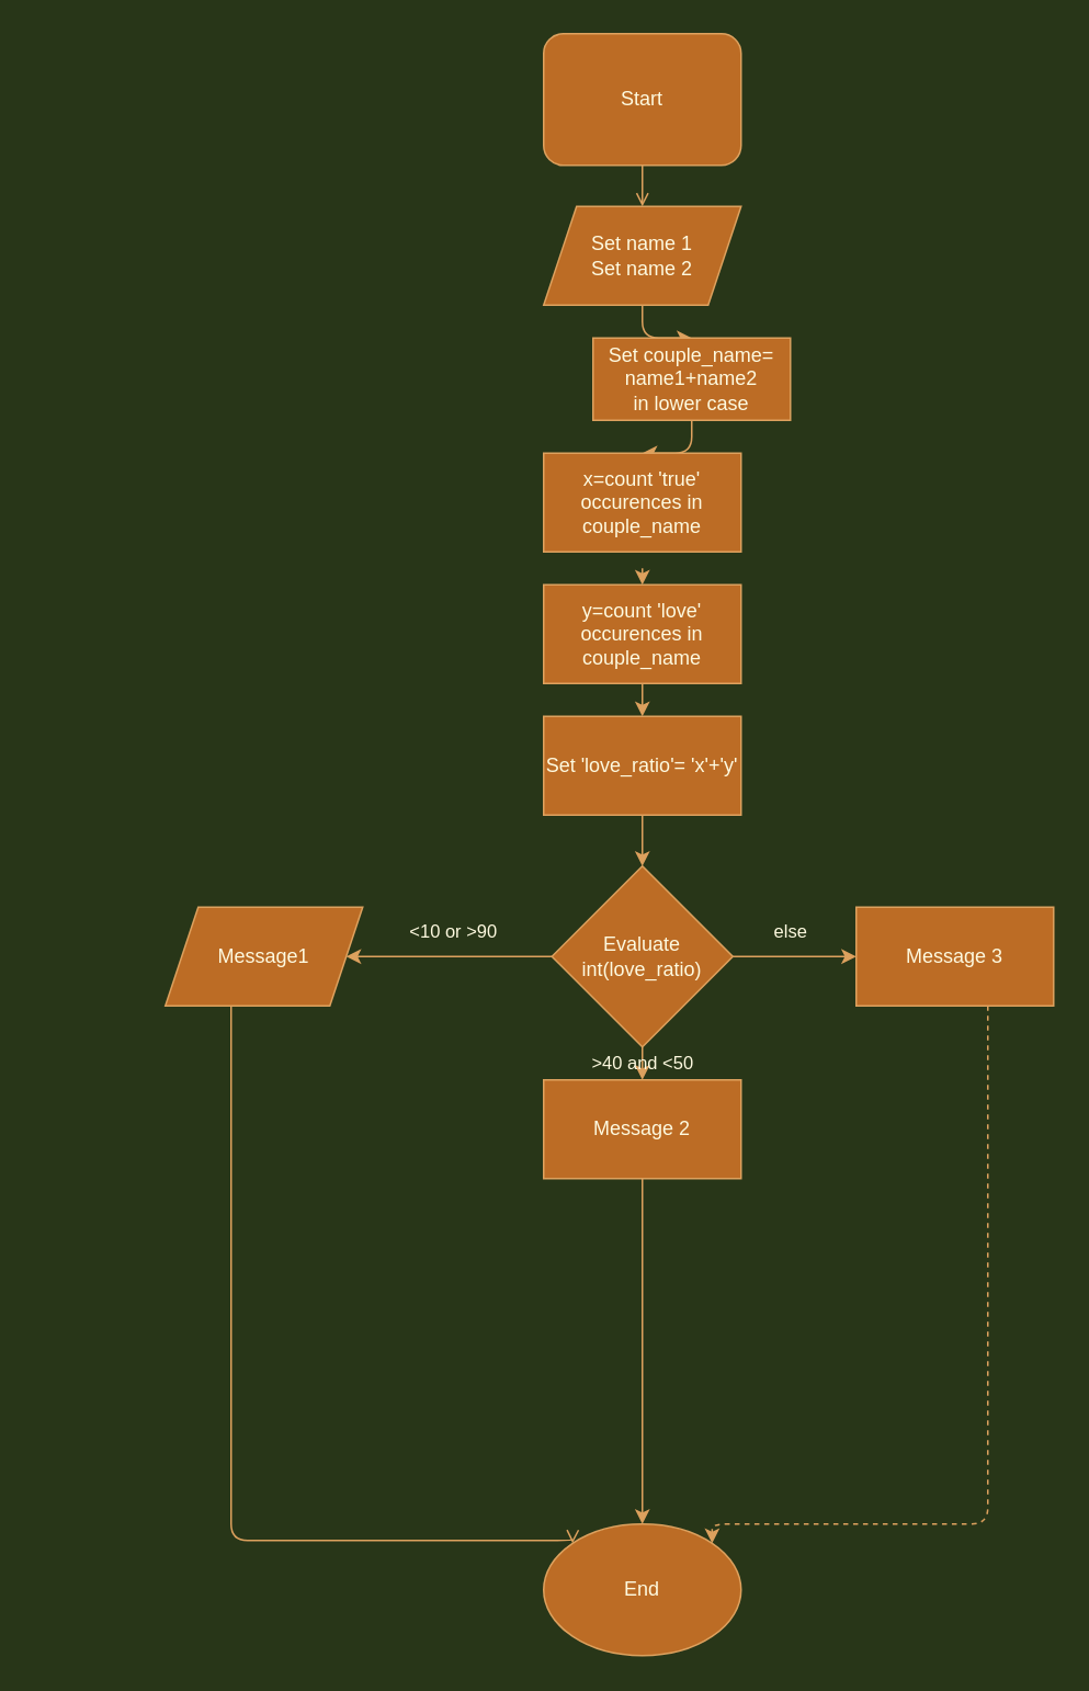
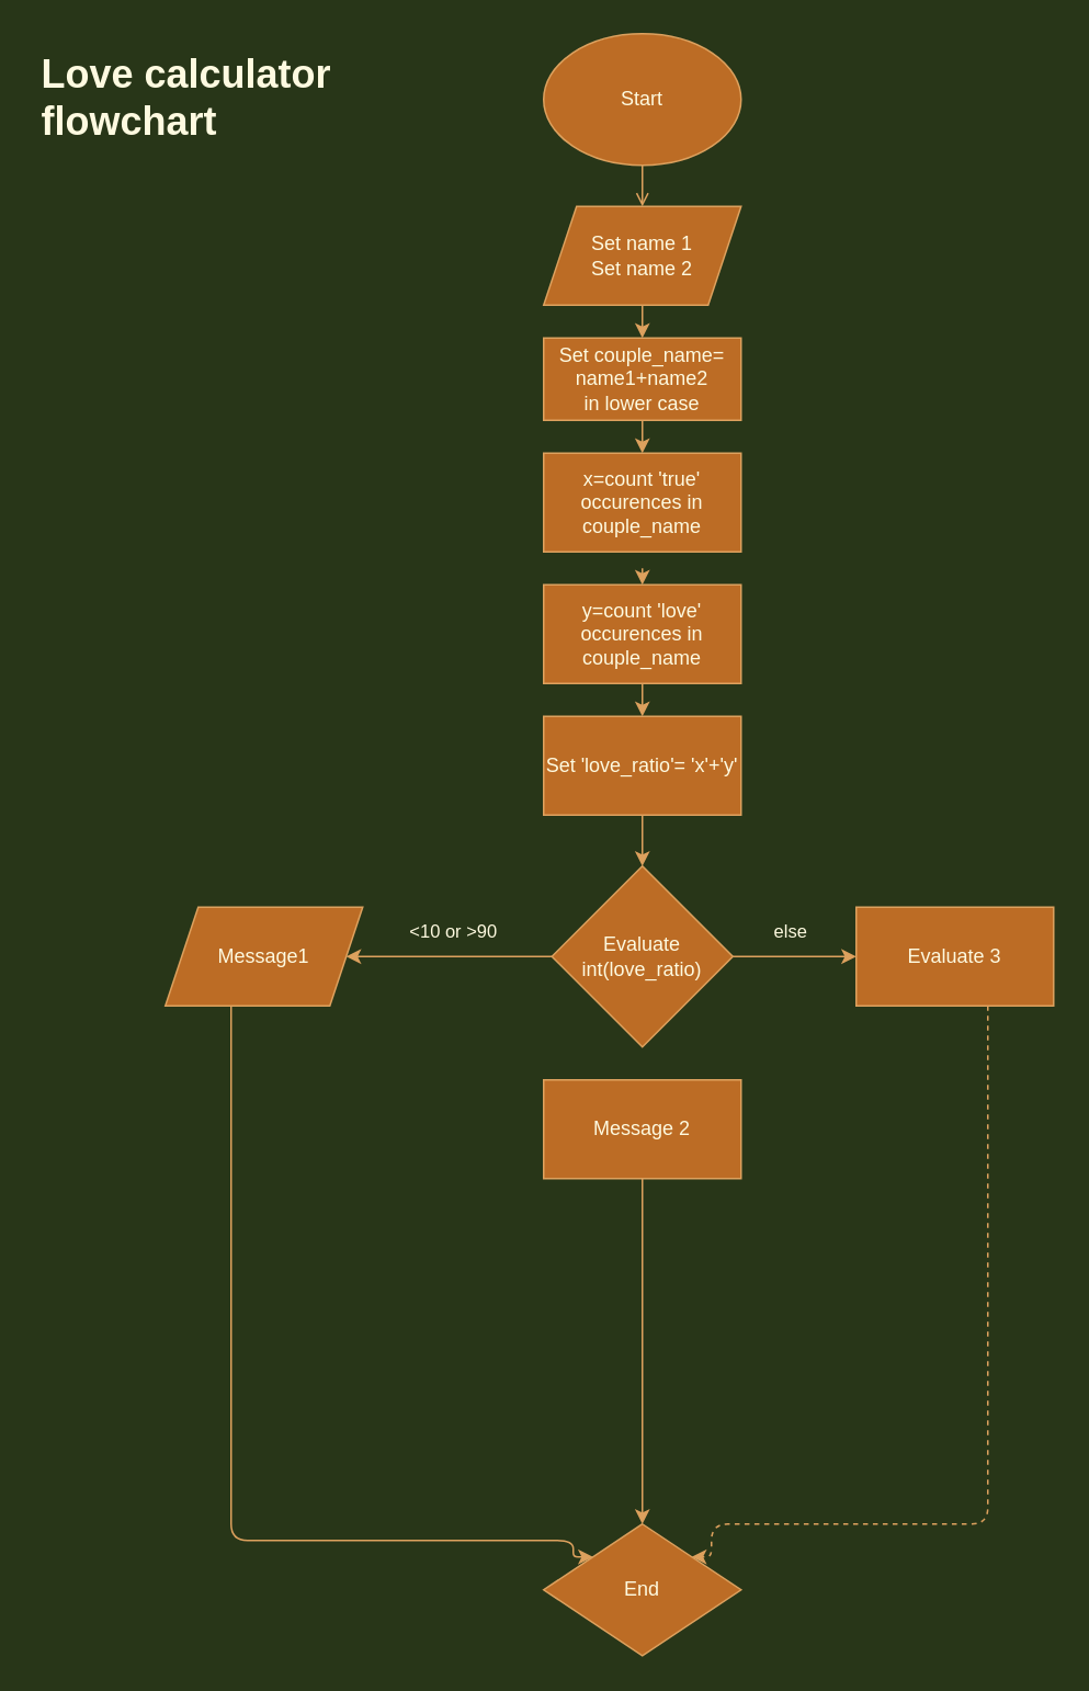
  <mxCell id="0" />
  <mxCell id="1" parent="0" />
+ <mxCell id="2" value="&lt;h1&gt;Love calculator flowchart&lt;/h1&gt;" style="text;html=1;strokeColor=none;fillColor=none;spacing=5;spacingTop=-20;whiteSpace=wrap;overflow=hidden;rounded=0;sketch=0;fontColor=#FEFAE0;" vertex="1" parent="1"><mxGeometry x="20" y="25" width="190" height="70" as="geometry" /></mxCell>
  <mxCell id="3" value="" style="edgeStyle=orthogonalEdgeStyle;curved=0;rounded=1;sketch=0;orthogonalLoop=1;jettySize=auto;html=1;fontColor=#FEFAE0;strokeColor=#DDA15E;fillColor=#BC6C25;endArrow=open;" edge="1" parent="1" source="4" target="6"><mxGeometry relative="1" as="geometry" /></mxCell>
- <mxCell id="4" value="Start" style="whiteSpace=wrap;html=1;sketch=0;fontColor=#FEFAE0;strokeColor=#DDA15E;fillColor=#BC6C25;rounded=1;" vertex="1" parent="1"><mxGeometry x="330" y="20" width="120" height="80" as="geometry" /></mxCell>
+ <mxCell id="4" value="Start" style="ellipse;whiteSpace=wrap;html=1;rounded=0;sketch=0;fontColor=#FEFAE0;strokeColor=#DDA15E;fillColor=#BC6C25;" vertex="1" parent="1"><mxGeometry x="330" y="20" width="120" height="80" as="geometry" /></mxCell>
  <mxCell id="5" value="" style="edgeStyle=orthogonalEdgeStyle;curved=0;rounded=1;sketch=0;orthogonalLoop=1;jettySize=auto;html=1;fontColor=#FEFAE0;strokeColor=#DDA15E;fillColor=#BC6C25;" edge="1" parent="1" source="6" target="8"><mxGeometry relative="1" as="geometry" /></mxCell>
  <mxCell id="6" value="Set name 1&lt;br&gt;Set name 2" style="shape=parallelogram;perimeter=parallelogramPerimeter;whiteSpace=wrap;html=1;fixedSize=1;fillColor=#BC6C25;strokeColor=#DDA15E;fontColor=#FEFAE0;rounded=0;sketch=0;size=20;" vertex="1" parent="1"><mxGeometry x="330" y="125" width="120" height="60" as="geometry" /></mxCell>
  <mxCell id="7" value="" style="edgeStyle=orthogonalEdgeStyle;curved=0;rounded=1;sketch=0;orthogonalLoop=1;jettySize=auto;html=1;fontColor=#FEFAE0;strokeColor=#DDA15E;fillColor=#BC6C25;" edge="1" parent="1" source="8" target="9"><mxGeometry relative="1" as="geometry" /></mxCell>
- <mxCell id="8" value="Set couple_name= name1+name2&lt;br&gt;in lower case" style="whiteSpace=wrap;html=1;fillColor=#BC6C25;strokeColor=#DDA15E;fontColor=#FEFAE0;rounded=0;sketch=0;" vertex="1" parent="1"><mxGeometry x="360" y="205" width="120" height="50" as="geometry" /></mxCell>
+ <mxCell id="8" value="Set couple_name= name1+name2&lt;br&gt;in lower case" style="whiteSpace=wrap;html=1;fillColor=#BC6C25;strokeColor=#DDA15E;fontColor=#FEFAE0;rounded=0;sketch=0;" vertex="1" parent="1"><mxGeometry x="330" y="205" width="120" height="50" as="geometry" /></mxCell>
  <mxCell id="9" value="x=count 'true' occurences in couple_name" style="whiteSpace=wrap;html=1;fillColor=#BC6C25;strokeColor=#DDA15E;fontColor=#FEFAE0;rounded=0;sketch=0;" vertex="1" parent="1"><mxGeometry x="330" y="275" width="120" height="60" as="geometry" /></mxCell>
  <mxCell id="10" value="" style="edgeStyle=orthogonalEdgeStyle;curved=0;rounded=1;sketch=0;orthogonalLoop=1;jettySize=auto;html=1;fontColor=#FEFAE0;strokeColor=#DDA15E;fillColor=#BC6C25;" edge="1" parent="1" source="11" target="14"><mxGeometry relative="1" as="geometry" /></mxCell>
  <mxCell id="11" value="y=count 'love' occurences in couple_name" style="whiteSpace=wrap;html=1;fillColor=#BC6C25;strokeColor=#DDA15E;fontColor=#FEFAE0;rounded=0;sketch=0;" vertex="1" parent="1"><mxGeometry x="330" y="355" width="120" height="60" as="geometry" /></mxCell>
  <mxCell id="12" value="" style="endArrow=classic;html=1;rounded=1;sketch=0;fontColor=#FEFAE0;strokeColor=#DDA15E;fillColor=#BC6C25;curved=0;entryX=0.5;entryY=0;entryDx=0;entryDy=0;" edge="1" parent="1" target="11"><mxGeometry width="50" height="50" relative="1" as="geometry"><mxPoint x="390" y="345" as="sourcePoint" /><mxPoint x="450" y="205" as="targetPoint" /></mxGeometry></mxCell>
  <mxCell id="13" value="" style="edgeStyle=orthogonalEdgeStyle;curved=0;rounded=1;sketch=0;orthogonalLoop=1;jettySize=auto;html=1;fontColor=#FEFAE0;strokeColor=#DDA15E;fillColor=#BC6C25;" edge="1" parent="1" source="14" target="18"><mxGeometry relative="1" as="geometry" /></mxCell>
  <mxCell id="14" value="Set 'love_ratio'= 'x'+'y'" style="whiteSpace=wrap;html=1;fillColor=#BC6C25;strokeColor=#DDA15E;fontColor=#FEFAE0;rounded=0;sketch=0;" vertex="1" parent="1"><mxGeometry x="330" y="435" width="120" height="60" as="geometry" /></mxCell>
  <mxCell id="15" value="&amp;lt;10 or &amp;gt;90" style="edgeStyle=orthogonalEdgeStyle;curved=0;rounded=1;sketch=0;orthogonalLoop=1;jettySize=auto;html=1;fontColor=#FEFAE0;strokeColor=#DDA15E;fillColor=#BC6C25;labelBackgroundColor=none;entryX=1;entryY=0.5;entryDx=0;entryDy=0;" edge="1" parent="1" source="18" target="24"><mxGeometry x="-0.043" y="-15" relative="1" as="geometry"><mxPoint x="220" y="581" as="targetPoint" /><mxPoint as="offset" /></mxGeometry></mxCell>
  <mxCell id="16" value="else" style="edgeStyle=orthogonalEdgeStyle;curved=0;rounded=1;sketch=0;orthogonalLoop=1;jettySize=auto;html=1;fontColor=#FEFAE0;strokeColor=#DDA15E;fillColor=#BC6C25;labelBackgroundColor=none;" edge="1" parent="1" source="18" target="20"><mxGeometry x="-0.067" y="15" relative="1" as="geometry"><mxPoint as="offset" /></mxGeometry></mxCell>
- <mxCell id="17" value="&amp;gt;40 and &amp;lt;50" style="edgeStyle=orthogonalEdgeStyle;curved=0;rounded=1;sketch=0;orthogonalLoop=1;jettySize=auto;html=1;fontColor=#FEFAE0;strokeColor=#DDA15E;fillColor=#BC6C25;labelBackgroundColor=none;" edge="1" parent="1" source="18" target="22"><mxGeometry relative="1" as="geometry" /></mxCell>
  <mxCell id="18" value="Evaluate&lt;br&gt;int(love_ratio)" style="rhombus;whiteSpace=wrap;html=1;fillColor=#BC6C25;strokeColor=#DDA15E;fontColor=#FEFAE0;rounded=0;sketch=0;" vertex="1" parent="1"><mxGeometry x="335" y="526" width="110" height="110" as="geometry" /></mxCell>
  <mxCell id="19" value="" style="edgeStyle=orthogonalEdgeStyle;curved=0;rounded=1;sketch=0;orthogonalLoop=1;jettySize=auto;html=1;labelBackgroundColor=none;fontColor=#FEFAE0;strokeColor=#DDA15E;fillColor=#BC6C25;entryX=1;entryY=0;entryDx=0;entryDy=0;dashed=1;" edge="1" parent="1" source="20" target="25"><mxGeometry relative="1" as="geometry"><mxPoint x="580" y="926" as="targetPoint" /><Array as="points"><mxPoint x="600" y="926" /><mxPoint x="432" y="926" /></Array></mxGeometry></mxCell>
- <mxCell id="20" value="Message 3" style="whiteSpace=wrap;html=1;fillColor=#BC6C25;strokeColor=#DDA15E;fontColor=#FEFAE0;rounded=0;sketch=0;" vertex="1" parent="1"><mxGeometry x="520" y="551" width="120" height="60" as="geometry" /></mxCell>
+ <mxCell id="20" value="Evaluate 3" style="whiteSpace=wrap;html=1;fillColor=#BC6C25;strokeColor=#DDA15E;fontColor=#FEFAE0;rounded=0;sketch=0;" vertex="1" parent="1"><mxGeometry x="520" y="551" width="120" height="60" as="geometry" /></mxCell>
  <mxCell id="21" value="" style="edgeStyle=orthogonalEdgeStyle;curved=0;rounded=1;sketch=0;orthogonalLoop=1;jettySize=auto;html=1;labelBackgroundColor=none;fontColor=#FEFAE0;strokeColor=#DDA15E;fillColor=#BC6C25;entryX=0.5;entryY=0;entryDx=0;entryDy=0;" edge="1" parent="1" source="22" target="25"><mxGeometry relative="1" as="geometry"><mxPoint x="390" y="926" as="targetPoint" /></mxGeometry></mxCell>
  <mxCell id="22" value="Message 2" style="whiteSpace=wrap;html=1;fillColor=#BC6C25;strokeColor=#DDA15E;fontColor=#FEFAE0;rounded=0;sketch=0;" vertex="1" parent="1"><mxGeometry x="330" y="656" width="120" height="60" as="geometry" /></mxCell>
- <mxCell id="23" value="" style="edgeStyle=orthogonalEdgeStyle;curved=0;rounded=1;sketch=0;orthogonalLoop=1;jettySize=auto;html=1;labelBackgroundColor=none;fontColor=#FEFAE0;strokeColor=#DDA15E;fillColor=#BC6C25;entryX=0;entryY=0;entryDx=0;entryDy=0;endArrow=open;" edge="1" parent="1" source="24" target="25"><mxGeometry relative="1" as="geometry"><mxPoint x="160" y="936" as="targetPoint" /><Array as="points"><mxPoint x="140" y="936" /><mxPoint x="348" y="936" /></Array></mxGeometry></mxCell>
+ <mxCell id="23" value="" style="edgeStyle=orthogonalEdgeStyle;curved=0;rounded=1;sketch=0;orthogonalLoop=1;jettySize=auto;html=1;labelBackgroundColor=none;fontColor=#FEFAE0;strokeColor=#DDA15E;fillColor=#BC6C25;entryX=0;entryY=0;entryDx=0;entryDy=0;" edge="1" parent="1" source="24" target="25"><mxGeometry relative="1" as="geometry"><mxPoint x="160" y="936" as="targetPoint" /><Array as="points"><mxPoint x="140" y="936" /><mxPoint x="348" y="936" /></Array></mxGeometry></mxCell>
  <mxCell id="24" value="Message1" style="shape=parallelogram;perimeter=parallelogramPerimeter;whiteSpace=wrap;html=1;fixedSize=1;rounded=0;sketch=0;fontColor=#FEFAE0;strokeColor=#DDA15E;fillColor=#BC6C25;" vertex="1" parent="1"><mxGeometry x="100" y="551" width="120" height="60" as="geometry" /></mxCell>
- <mxCell id="25" value="End" style="ellipse;whiteSpace=wrap;html=1;rounded=0;sketch=0;fontColor=#FEFAE0;strokeColor=#DDA15E;fillColor=#BC6C25;" vertex="1" parent="1"><mxGeometry x="330" y="926" width="120" height="80" as="geometry" /></mxCell>
+ <mxCell id="25" value="End" style="rhombus;whiteSpace=wrap;html=1;sketch=0;fontColor=#FEFAE0;strokeColor=#DDA15E;fillColor=#BC6C25;" vertex="1" parent="1"><mxGeometry x="330" y="926" width="120" height="80" as="geometry" /></mxCell>
